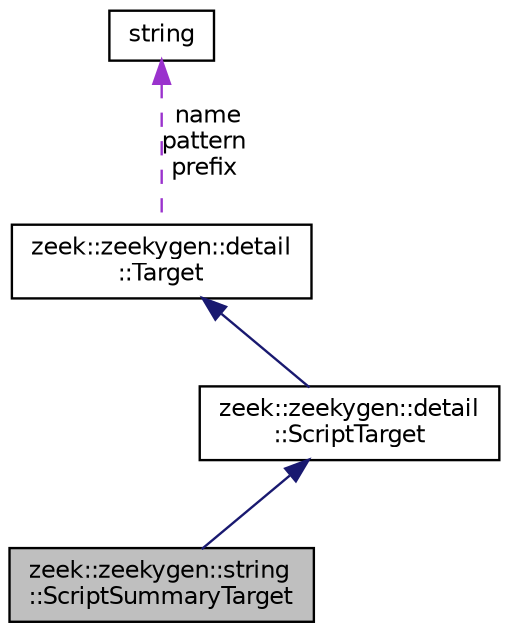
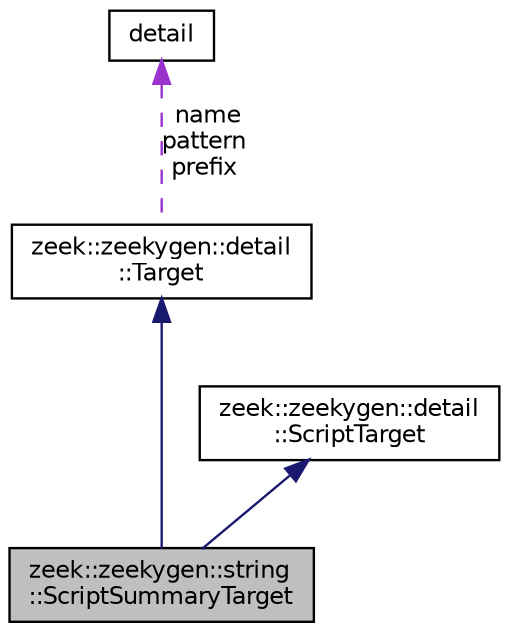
  digraph {
    node [color=black fillcolor=white fontname=Helvetica fontsize=10 shape=record style=filled]
    edge [color=midnightblue dir=back fontname=Helvetica fontsize=10 labelfontname=Helvetica labelfontsize=10 style=solid]
    n1 [fillcolor=grey75 fontcolor=black height=0.2 label="zeek::zeekygen::string\l::ScriptSummaryTarget" width=0.4]
    n2 [height=0.2 label="zeek::zeekygen::detail\l::ScriptTarget" width=0.4]
    n3 [height=0.2 label="zeek::zeekygen::detail\l::Target" width=0.4]
-   n4 [height=0.2 label=string width=0.4]
+   n4 [height=0.2 label=detail width=0.4]
    n2 -> n1
-   n3 -> n2
+   n3 -> n1
    n4 -> n3 [color=darkorchid3 label=" name\npattern\nprefix" style=dashed]
  }
